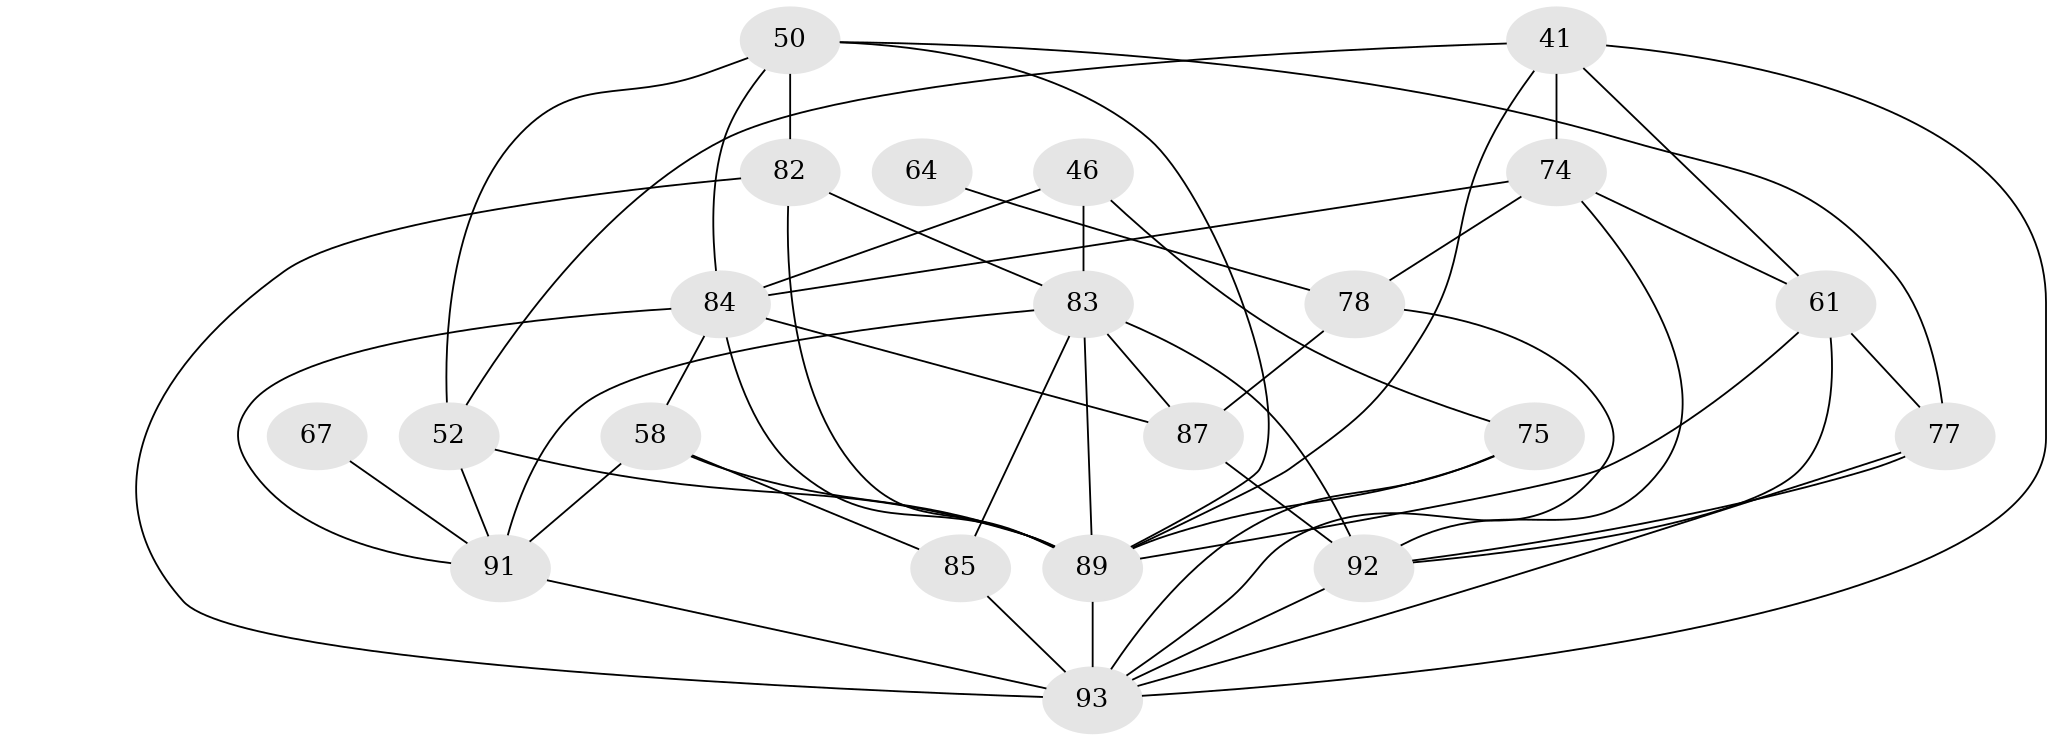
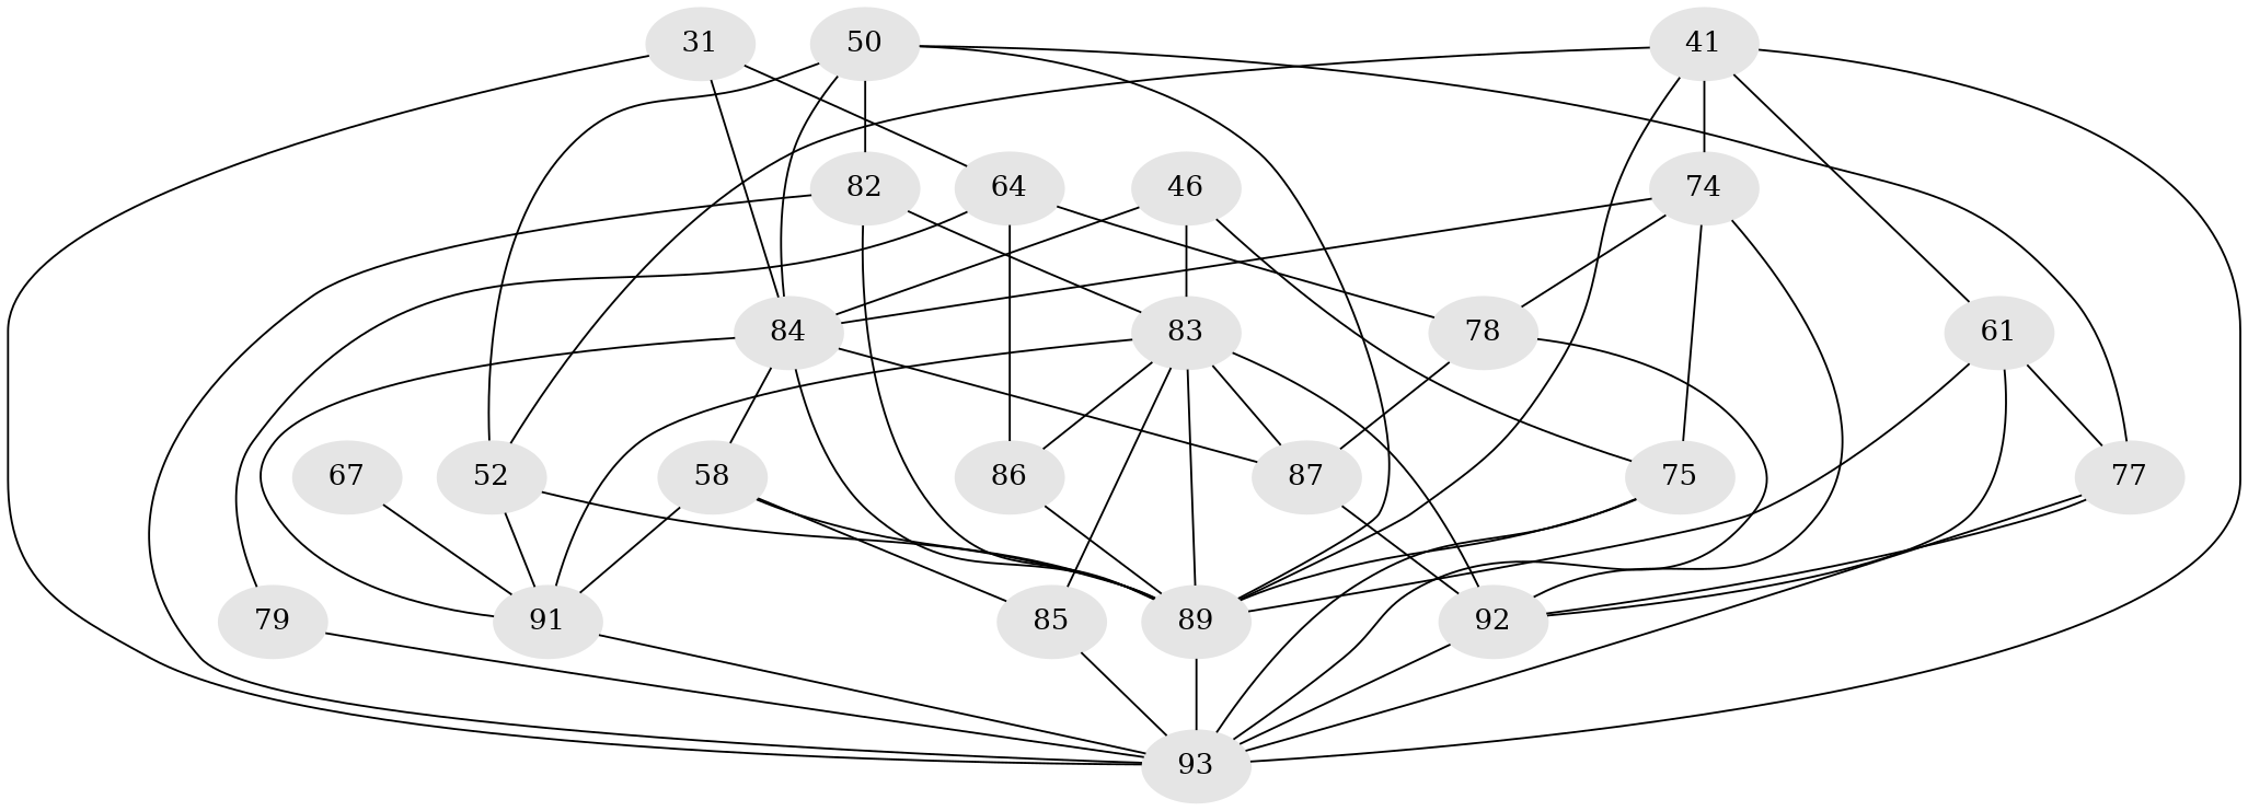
  graph {
    node [color=gray90 style=filled]
+   31 [super="+30"]
    64 [super="+32"]
    84 [super="+55+66"]
    93 [super="+57+88+80"]
    78 [super="+17"]
+   79
+   86 [super="+72+65"]
    89 [super="+19+76+53+70"]
    91 [super="+11+35+44"]
    58
    87 [super="+5+24"]
    52 [super="+49+4"]
    75 [super="+56+68+36"]
    n14 [label=46]
    83 [super="+63+62"]
    85 [super="+28+73+69"]
    92 [super="+71"]
    n18 [label=41 super="+25"]
    61 [super="+38"]
    74 [super="+51"]
    77
    50 [super="+34+8"]
    82 [super="+81"]
    67 [super="+13"]
+   31 -- 64 [weight=2]
+   31 -- 84
+   31 -- 93
    64 -- 78
+   64 -- 79
+   64 -- 86 [weight=3]
    84 -- 89 [weight=4]
    84 -- 91 [weight=2]
    84 -- 58 [weight=2]
    84 -- 87 [weight=3]
    78 -- 93
    78 -- 87
+   79 -- 93
+   86 -- 89 [weight=3]
    89 -- 93 [weight=6]
    91 -- 93 [weight=2]
    58 -- 89
    58 -- 91
    58 -- 85 [weight=2]
    87 -- 92 [weight=2]
    52 -- 89 [weight=3]
    52 -- 91
    75 -- 93 [weight=4]
    75 -- 89 [weight=3]
    n14 -- 84
    n14 -- 75
    n14 -- 83
+   83 -- 86 [weight=2]
    83 -- 89 [weight=3]
    83 -- 91
    83 -- 87 [weight=2]
    83 -- 85
    83 -- 92
    85 -- 93 [weight=4]
    92 -- 93 [weight=5]
    n18 -- 93 [weight=2]
    n18 -- 89
    n18 -- 52 [weight=2]
    n18 -- 61
    n18 -- 74
    61 -- 89 [weight=2]
    61 -- 92
    61 -- 77 [weight=2]
    74 -- 84
    74 -- 78
-   74 -- 61 [weight=2]
+   74 -- 75 [weight=2]
    74 -- 92
    77 -- 93 [weight=3]
    77 -- 92
    50 -- 84
    50 -- 89
    50 -- 52
    50 -- 77
    50 -- 82 [weight=2]
    82 -- 93 [weight=4]
    82 -- 89
    82 -- 83
    67 -- 91
  }
